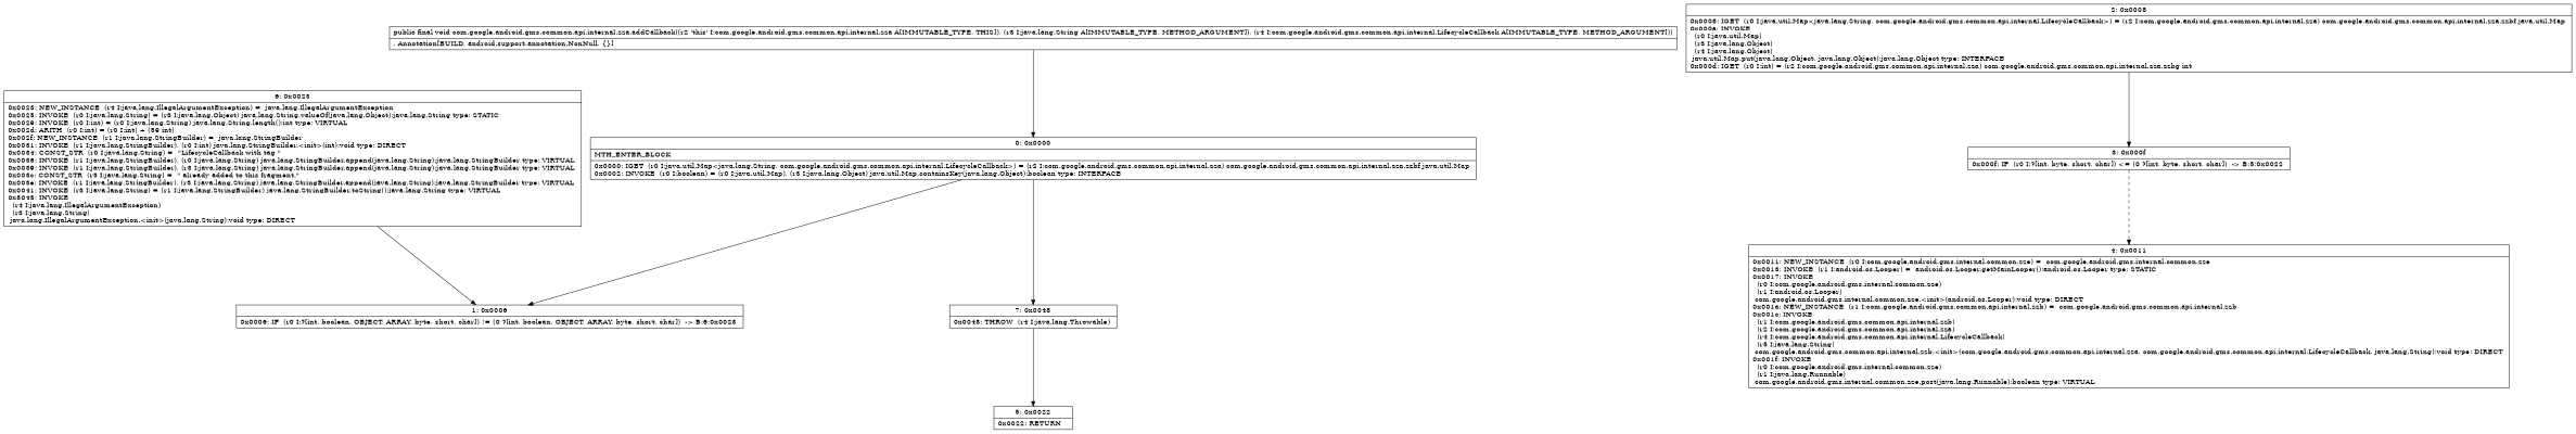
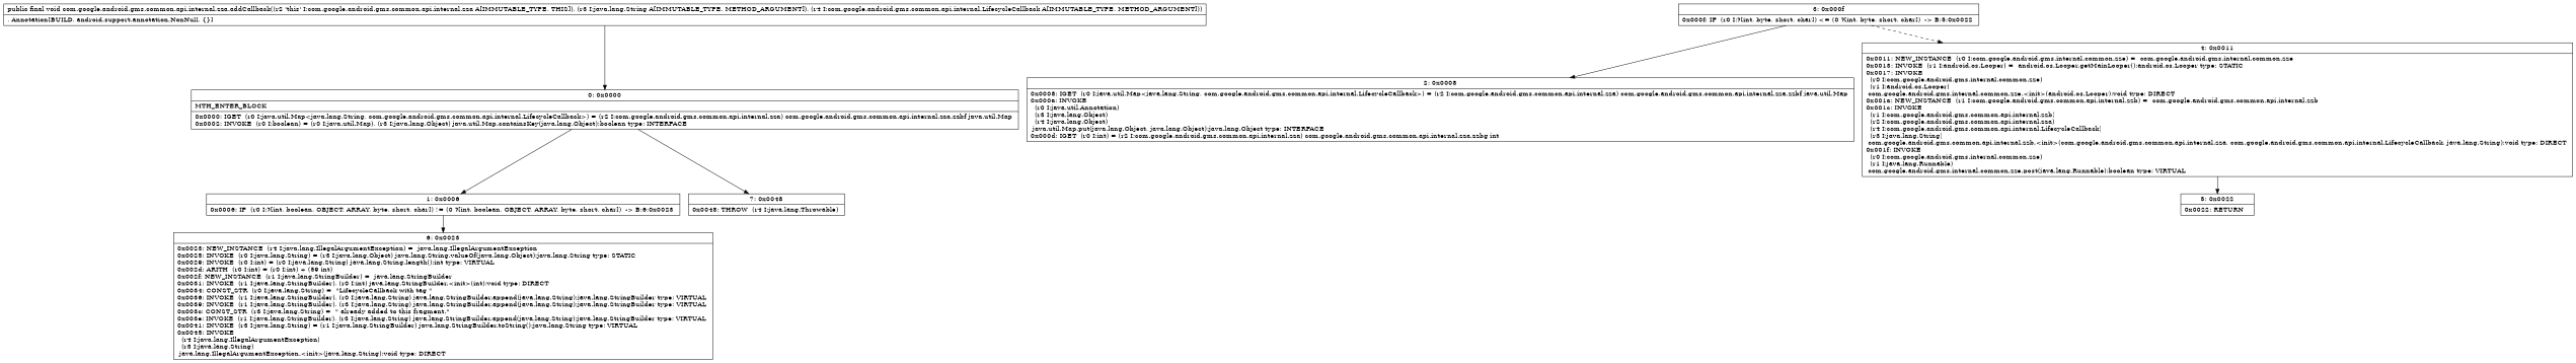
  digraph {
    node [shape=record]
    n1 [label="{0\:\ 0x0000|MTH_ENTER_BLOCK\l|0x0000: IGET  (r0 I:java.util.Map\<java.lang.String, com.google.android.gms.common.api.internal.LifecycleCallback\>) = (r2 I:com.google.android.gms.common.api.internal.zza) com.google.android.gms.common.api.internal.zza.zzbf java.util.Map \l0x0002: INVOKE  (r0 I:boolean) = (r0 I:java.util.Map), (r3 I:java.lang.Object) java.util.Map.containsKey(java.lang.Object):boolean type: INTERFACE \l}"]
    n2 [label="{1\:\ 0x0006|0x0006: IF  (r0 I:?[int, boolean, OBJECT, ARRAY, byte, short, char]) != (0 ?[int, boolean, OBJECT, ARRAY, byte, short, char])  \-\> B:6:0x0023 \l}"]
    n3 [label="{7\:\ 0x0048|0x0048: THROW  (r4 I:java.lang.Throwable) \l}"]
-   n4 [label="{6\:\ 0x0023|0x0023: NEW_INSTANCE  (r4 I:java.lang.IllegalArgumentException) =  java.lang.IllegalArgumentException \l0x0025: INVOKE  (r0 I:java.lang.String) = (r3 I:java.lang.Object) java.lang.String.valueOf(java.lang.Object):java.lang.String type: STATIC \l0x0029: INVOKE  (r0 I:int) = (r0 I:java.lang.String) java.lang.String.length():int type: VIRTUAL \l0x002d: ARITH  (r0 I:int) = (r0 I:int) + (59 int) \l0x002f: NEW_INSTANCE  (r1 I:java.lang.StringBuilder) =  java.lang.StringBuilder \l0x0031: INVOKE  (r1 I:java.lang.StringBuilder), (r0 I:int) java.lang.StringBuilder.\<init\>(int):void type: DIRECT \l0x0034: CONST_STR  (r0 I:java.lang.String) =  \"LifecycleCallback with tag \" \l0x0036: INVOKE  (r1 I:java.lang.StringBuilder), (r0 I:java.lang.String) java.lang.StringBuilder.append(java.lang.String):java.lang.StringBuilder type: VIRTUAL \l0x0039: INVOKE  (r1 I:java.lang.StringBuilder), (r3 I:java.lang.String) java.lang.StringBuilder.append(java.lang.String):java.lang.StringBuilder type: VIRTUAL \l0x003c: CONST_STR  (r3 I:java.lang.String) =  \" already added to this fragment.\" \l0x003e: INVOKE  (r1 I:java.lang.StringBuilder), (r3 I:java.lang.String) java.lang.StringBuilder.append(java.lang.String):java.lang.StringBuilder type: VIRTUAL \l0x0041: INVOKE  (r3 I:java.lang.String) = (r1 I:java.lang.StringBuilder) java.lang.StringBuilder.toString():java.lang.String type: VIRTUAL \l0x5045: INVOKE  \l  (r4 I:java.lang.IllegalArgumentException)\l  (r3 I:java.lang.String)\l java.lang.IllegalArgumentException.\<init\>(java.lang.String):void type: DIRECT \l}"]
-   n5 [label="{2\:\ 0x0008|0x0008: IGET  (r0 I:java.util.Map\<java.lang.String, com.google.android.gms.common.api.internal.LifecycleCallback\>) = (r2 I:com.google.android.gms.common.api.internal.zza) com.google.android.gms.common.api.internal.zza.zzbf java.util.Map \l0x000a: INVOKE  \l  (r0 I:java.util.Map)\l  (r3 I:java.lang.Object)\l  (r4 I:java.lang.Object)\l java.util.Map.put(java.lang.Object, java.lang.Object):java.lang.Object type: INTERFACE \l0x000d: IGET  (r0 I:int) = (r2 I:com.google.android.gms.common.api.internal.zza) com.google.android.gms.common.api.internal.zza.zzbg int \l}"]
+   n4 [label="{6\:\ 0x0023|0x0023: NEW_INSTANCE  (r4 I:java.lang.IllegalArgumentException) =  java.lang.IllegalArgumentException \l0x0025: INVOKE  (r0 I:java.lang.String) = (r3 I:java.lang.Object) java.lang.String.valueOf(java.lang.Object):java.lang.String type: STATIC \l0x0029: INVOKE  (r0 I:int) = (r0 I:java.lang.String) java.lang.String.length():int type: VIRTUAL \l0x002d: ARITH  (r0 I:int) = (r0 I:int) + (59 int) \l0x002f: NEW_INSTANCE  (r1 I:java.lang.StringBuilder) =  java.lang.StringBuilder \l0x0031: INVOKE  (r1 I:java.lang.StringBuilder), (r0 I:int) java.lang.StringBuilder.\<init\>(int):void type: DIRECT \l0x0034: CONST_STR  (r0 I:java.lang.String) =  \"LifecycleCallback with tag \" \l0x0036: INVOKE  (r1 I:java.lang.StringBuilder), (r0 I:java.lang.String) java.lang.StringBuilder.append(java.lang.String):java.lang.StringBuilder type: VIRTUAL \l0x0039: INVOKE  (r1 I:java.lang.StringBuilder), (r3 I:java.lang.String) java.lang.StringBuilder.append(java.lang.String):java.lang.StringBuilder type: VIRTUAL \l0x003c: CONST_STR  (r3 I:java.lang.String) =  \" already added to this fragment.\" \l0x003e: INVOKE  (r1 I:java.lang.StringBuilder), (r3 I:java.lang.String) java.lang.StringBuilder.append(java.lang.String):java.lang.StringBuilder type: VIRTUAL \l0x0041: INVOKE  (r3 I:java.lang.String) = (r1 I:java.lang.StringBuilder) java.lang.StringBuilder.toString():java.lang.String type: VIRTUAL \l0x0045: INVOKE  \l  (r4 I:java.lang.IllegalArgumentException)\l  (r3 I:java.lang.String)\l java.lang.IllegalArgumentException.\<init\>(java.lang.String):void type: DIRECT \l}"]
+   n5 [label="{2\:\ 0x0008|0x0008: IGET  (r0 I:java.util.Map\<java.lang.String, com.google.android.gms.common.api.internal.LifecycleCallback\>) = (r2 I:com.google.android.gms.common.api.internal.zza) com.google.android.gms.common.api.internal.zza.zzbf java.util.Map \l0x000a: INVOKE  \l  (r0 I:java.util.Annotation)\l  (r3 I:java.lang.Object)\l  (r4 I:java.lang.Object)\l java.util.Map.put(java.lang.Object, java.lang.Object):java.lang.Object type: INTERFACE \l0x000d: IGET  (r0 I:int) = (r2 I:com.google.android.gms.common.api.internal.zza) com.google.android.gms.common.api.internal.zza.zzbg int \l}"]
    n6 [label="{3\:\ 0x000f|0x000f: IF  (r0 I:?[int, byte, short, char]) \<= (0 ?[int, byte, short, char])  \-\> B:5:0x0022 \l}"]
-   n7 [label="{4\:\ 0x0011|0x0011: NEW_INSTANCE  (r0 I:com.google.android.gms.internal.common.zze) =  com.google.android.gms.internal.common.zze \l0x0013: INVOKE  (r1 I:android.os.Looper) =  android.os.Looper.getMainLooper():android.os.Looper type: STATIC \l0x0017: INVOKE  \l  (r0 I:com.google.android.gms.internal.common.zze)\l  (r1 I:android.os.Looper)\l com.google.android.gms.internal.common.zze.\<init\>(android.os.Looper):void type: DIRECT \l0x001a: NEW_INSTANCE  (r1 I:com.google.android.gms.common.api.internal.zzb) =  com.google.android.gms.common.api.internal.zzb \l0x001c: INVOKE  \l  (r1 I:com.google.android.gms.common.api.internal.zzb)\l  (r2 I:com.google.android.gms.common.api.internal.zza)\l  (r4 I:com.google.android.gms.common.api.internal.LifecycleCallback)\l  (r5 I:java.lang.String)\l com.google.android.gms.common.api.internal.zzb.\<init\>(com.google.android.gms.common.api.internal.zza, com.google.android.gms.common.api.internal.LifecycleCallback, java.lang.String):void type: DIRECT \l0x001f: INVOKE  \l  (r0 I:com.google.android.gms.internal.common.zze)\l  (r1 I:java.lang.Runnable)\l com.google.android.gms.internal.common.zze.post(java.lang.Runnable):boolean type: VIRTUAL \l}"]
+   n7 [label="{4\:\ 0x0011|0x0011: NEW_INSTANCE  (r0 I:com.google.android.gms.internal.common.zze) =  com.google.android.gms.internal.common.zze \l0x0013: INVOKE  (r1 I:android.os.Looper) =  android.os.Looper.getMainLooper():android.os.Looper type: STATIC \l0x0017: INVOKE  \l  (r0 I:com.google.android.gms.internal.common.zze)\l  (r1 I:android.os.Looper)\l com.google.android.gms.internal.common.zze.\<init\>(android.os.Looper):void type: DIRECT \l0x001a: NEW_INSTANCE  (r1 I:com.google.android.gms.common.api.internal.zzb) =  com.google.android.gms.common.api.internal.zzb \l0x001c: INVOKE  \l  (r1 I:com.google.android.gms.common.api.internal.zzb)\l  (r2 I:com.google.android.gms.common.api.internal.zza)\l  (r4 I:com.google.android.gms.common.api.internal.LifecycleCallback)\l  (r3 I:java.lang.String)\l com.google.android.gms.common.api.internal.zzb.\<init\>(com.google.android.gms.common.api.internal.zza, com.google.android.gms.common.api.internal.LifecycleCallback, java.lang.String):void type: DIRECT \l0x001f: INVOKE  \l  (r0 I:com.google.android.gms.internal.common.zze)\l  (r1 I:java.lang.Runnable)\l com.google.android.gms.internal.common.zze.post(java.lang.Runnable):boolean type: VIRTUAL \l}"]
    n8 [label="{5\:\ 0x0022|0x0022: RETURN   \l}"]
    n9 [label="{public final void com.google.android.gms.common.api.internal.zza.addCallback((r2 'this' I:com.google.android.gms.common.api.internal.zza A[IMMUTABLE_TYPE, THIS]), (r3 I:java.lang.String A[IMMUTABLE_TYPE, METHOD_ARGUMENT]), (r4 I:com.google.android.gms.common.api.internal.LifecycleCallback A[IMMUTABLE_TYPE, METHOD_ARGUMENT]))  | , Annotation[BUILD, android.support.annotation.NonNull, \{\}]\l}"]
    n1 -> n2
    n1 -> n3
-   n4 -> n2
-   n5 -> n6
+   n2 -> n4
+   n6 -> n5
    n6 -> n7 [style=dashed]
-   n3 -> n8
+   n7 -> n8
    n9 -> n1
  }
